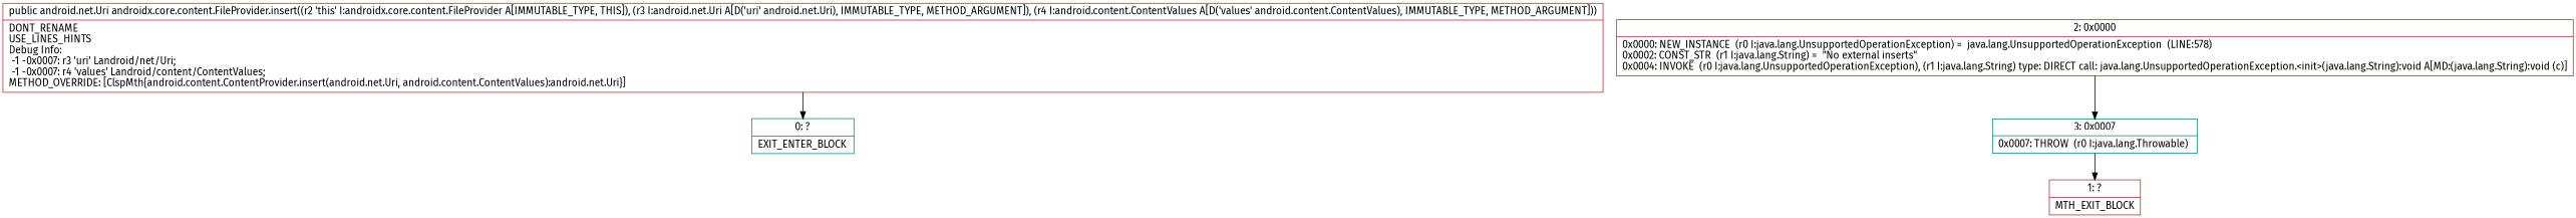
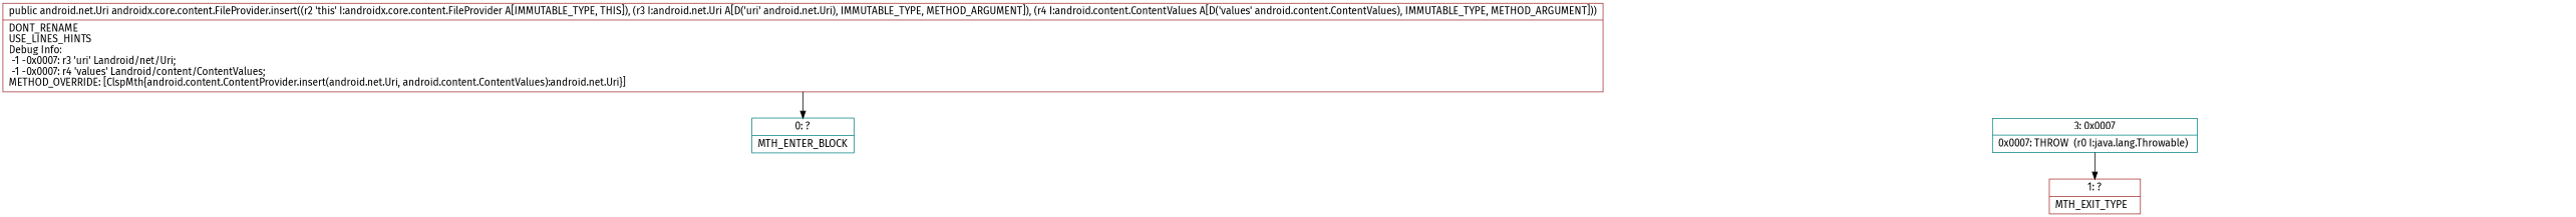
  digraph {
    fontname="Fira Sans"
    node [color=brown fontname="Fira Sans" shape=record]
    edge [fontname="Fira Sans"]
-   n1 [color=teal label="{0\:\ ?|EXIT_ENTER_BLOCK\l}"]
-   n2 [label="{2\:\ 0x0000|0x0000: NEW_INSTANCE  (r0 I:java.lang.UnsupportedOperationException) =  java.lang.UnsupportedOperationException  (LINE:578)\l0x0002: CONST_STR  (r1 I:java.lang.String) =  \"No external inserts\" \l0x0004: INVOKE  (r0 I:java.lang.UnsupportedOperationException), (r1 I:java.lang.String) type: DIRECT call: java.lang.UnsupportedOperationException.\<init\>(java.lang.String):void A[MD:(java.lang.String):void (c)]\l}"]
+   n1 [color=teal label="{0\:\ ?|MTH_ENTER_BLOCK\l}"]
    n3 [color=teal label="{3\:\ 0x0007|0x0007: THROW  (r0 I:java.lang.Throwable) \l}"]
-   n4 [label="{1\:\ ?|MTH_EXIT_BLOCK\l}"]
+   n4 [label="{1\:\ ?|MTH_EXIT_TYPE\l}"]
    n5 [label="{public android.net.Uri androidx.core.content.FileProvider.insert((r2 'this' I:androidx.core.content.FileProvider A[IMMUTABLE_TYPE, THIS]), (r3 I:android.net.Uri A[D('uri' android.net.Uri), IMMUTABLE_TYPE, METHOD_ARGUMENT]), (r4 I:android.content.ContentValues A[D('values' android.content.ContentValues), IMMUTABLE_TYPE, METHOD_ARGUMENT]))  | DONT_RENAME\lUSE_LINES_HINTS\lDebug Info:\l  \-1 \-0x0007: r3 'uri' Landroid\/net\/Uri;\l  \-1 \-0x0007: r4 'values' Landroid\/content\/ContentValues;\lMETHOD_OVERRIDE: [ClspMth\{android.content.ContentProvider.insert(android.net.Uri, android.content.ContentValues):android.net.Uri\}]\l}"]
-   n2 -> n3
    n3 -> n4
    n5 -> n1
  }
